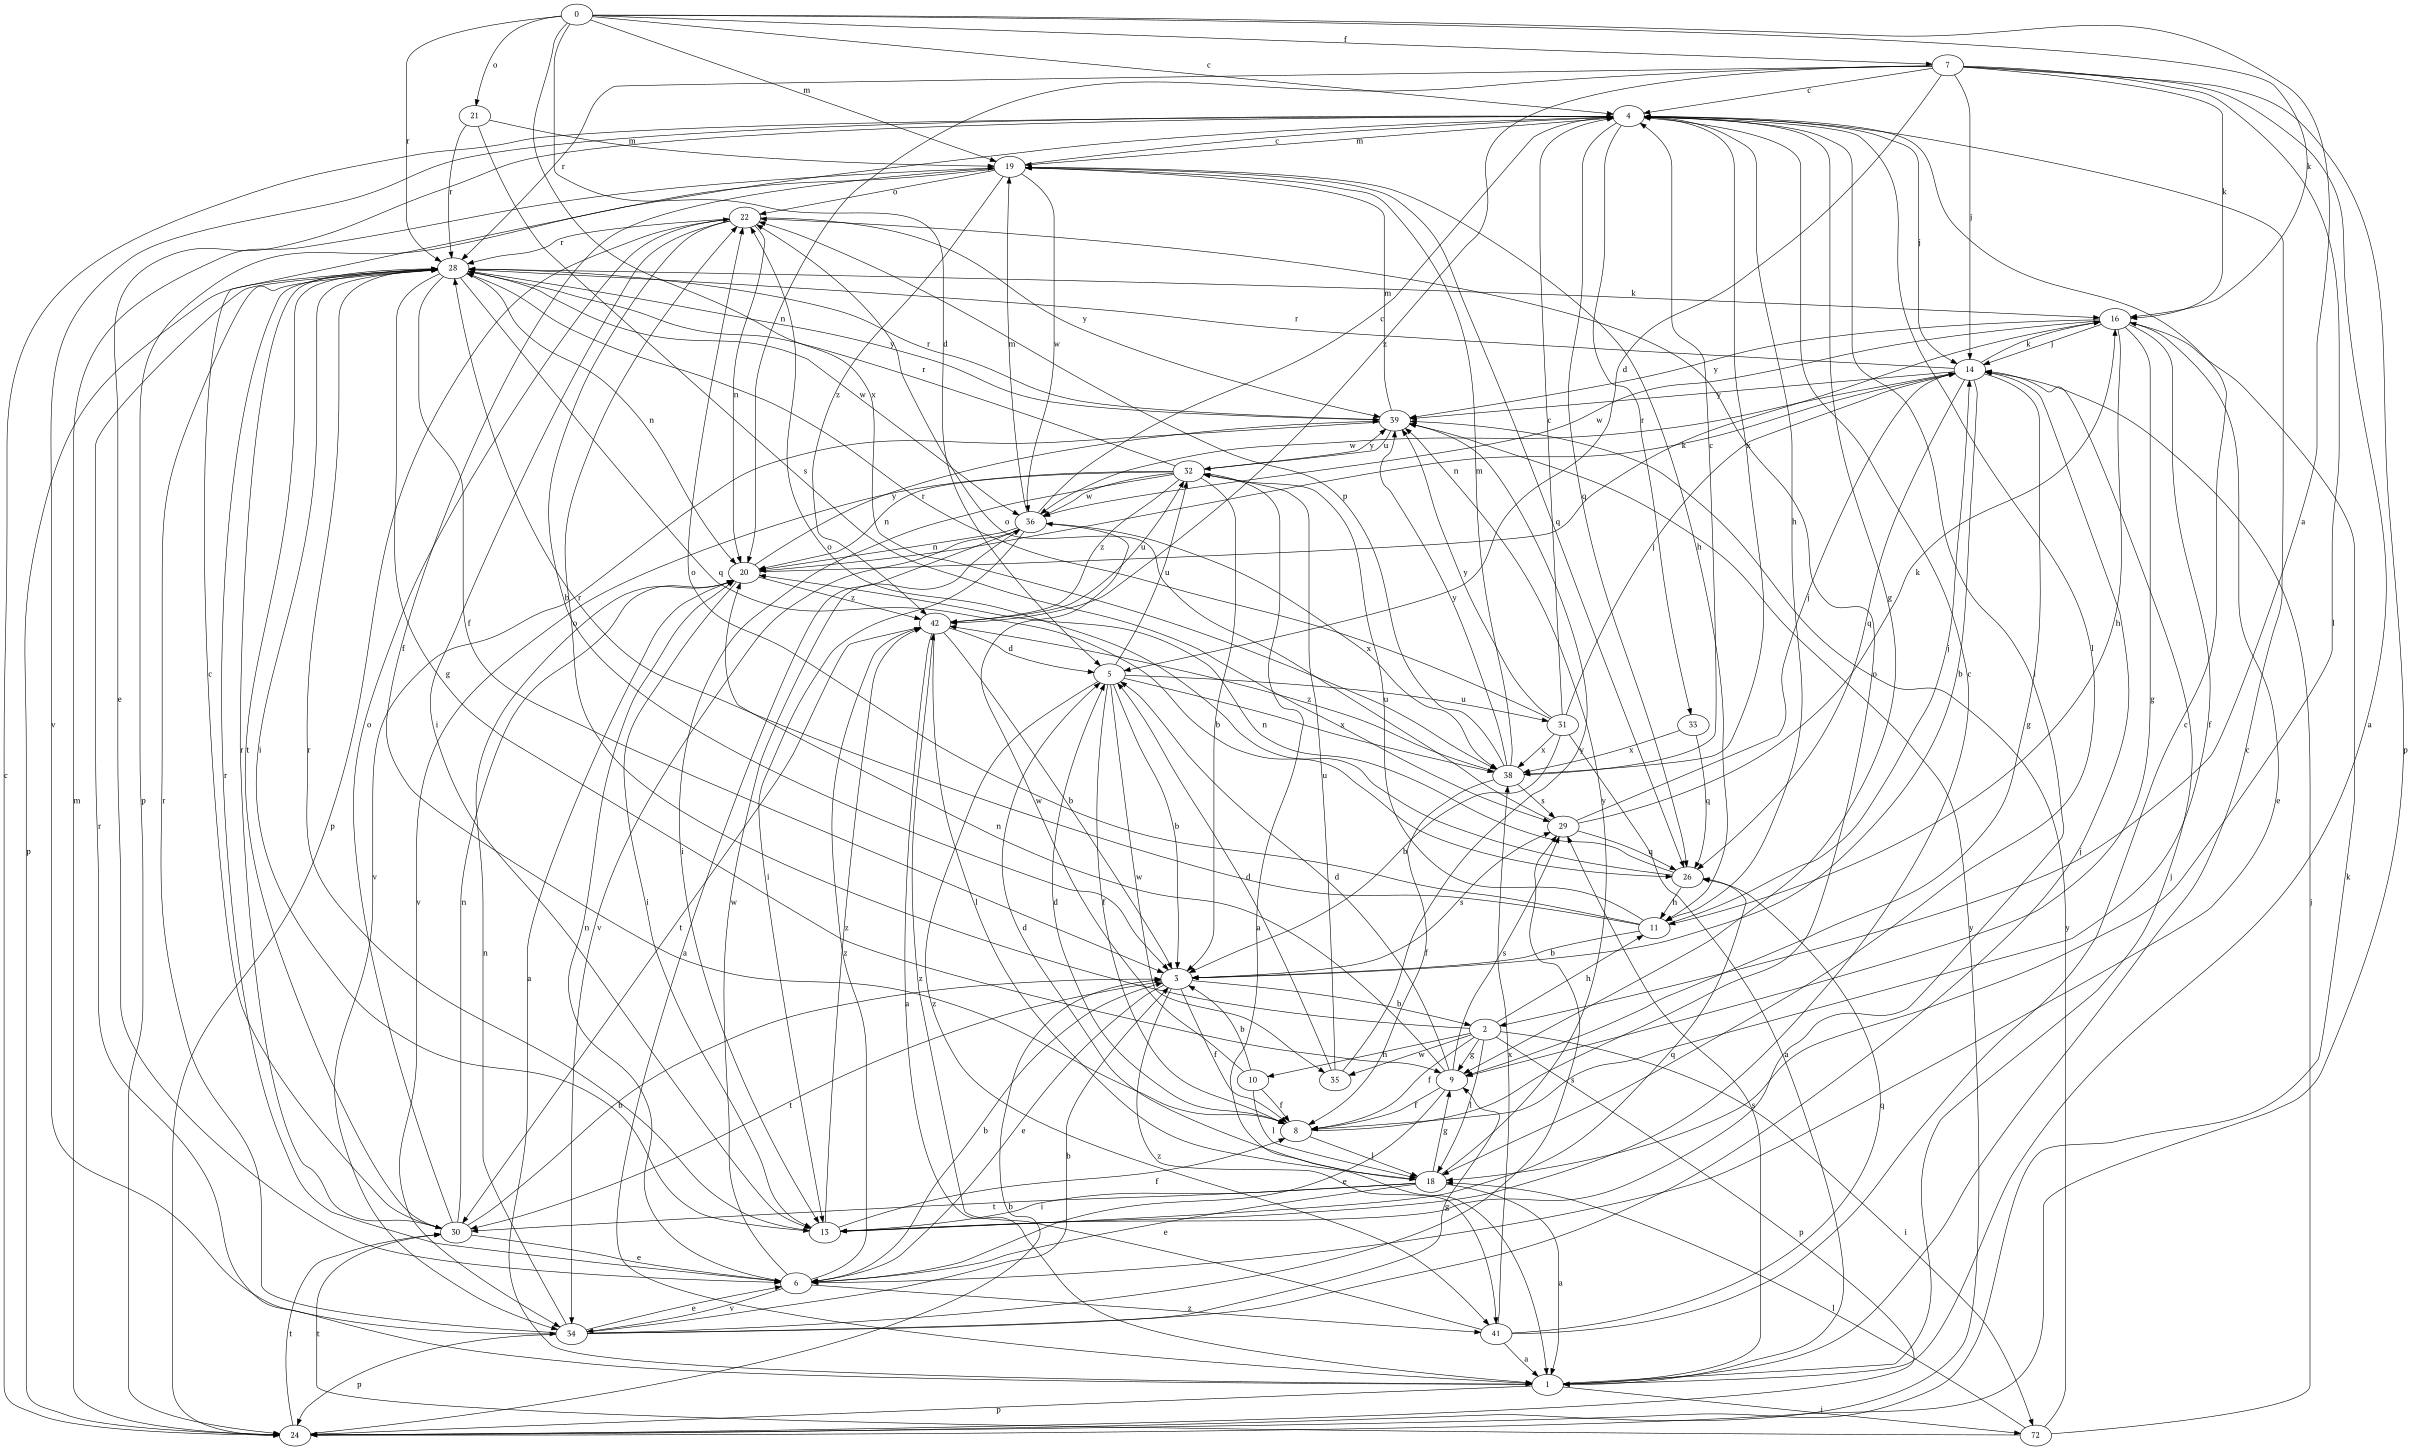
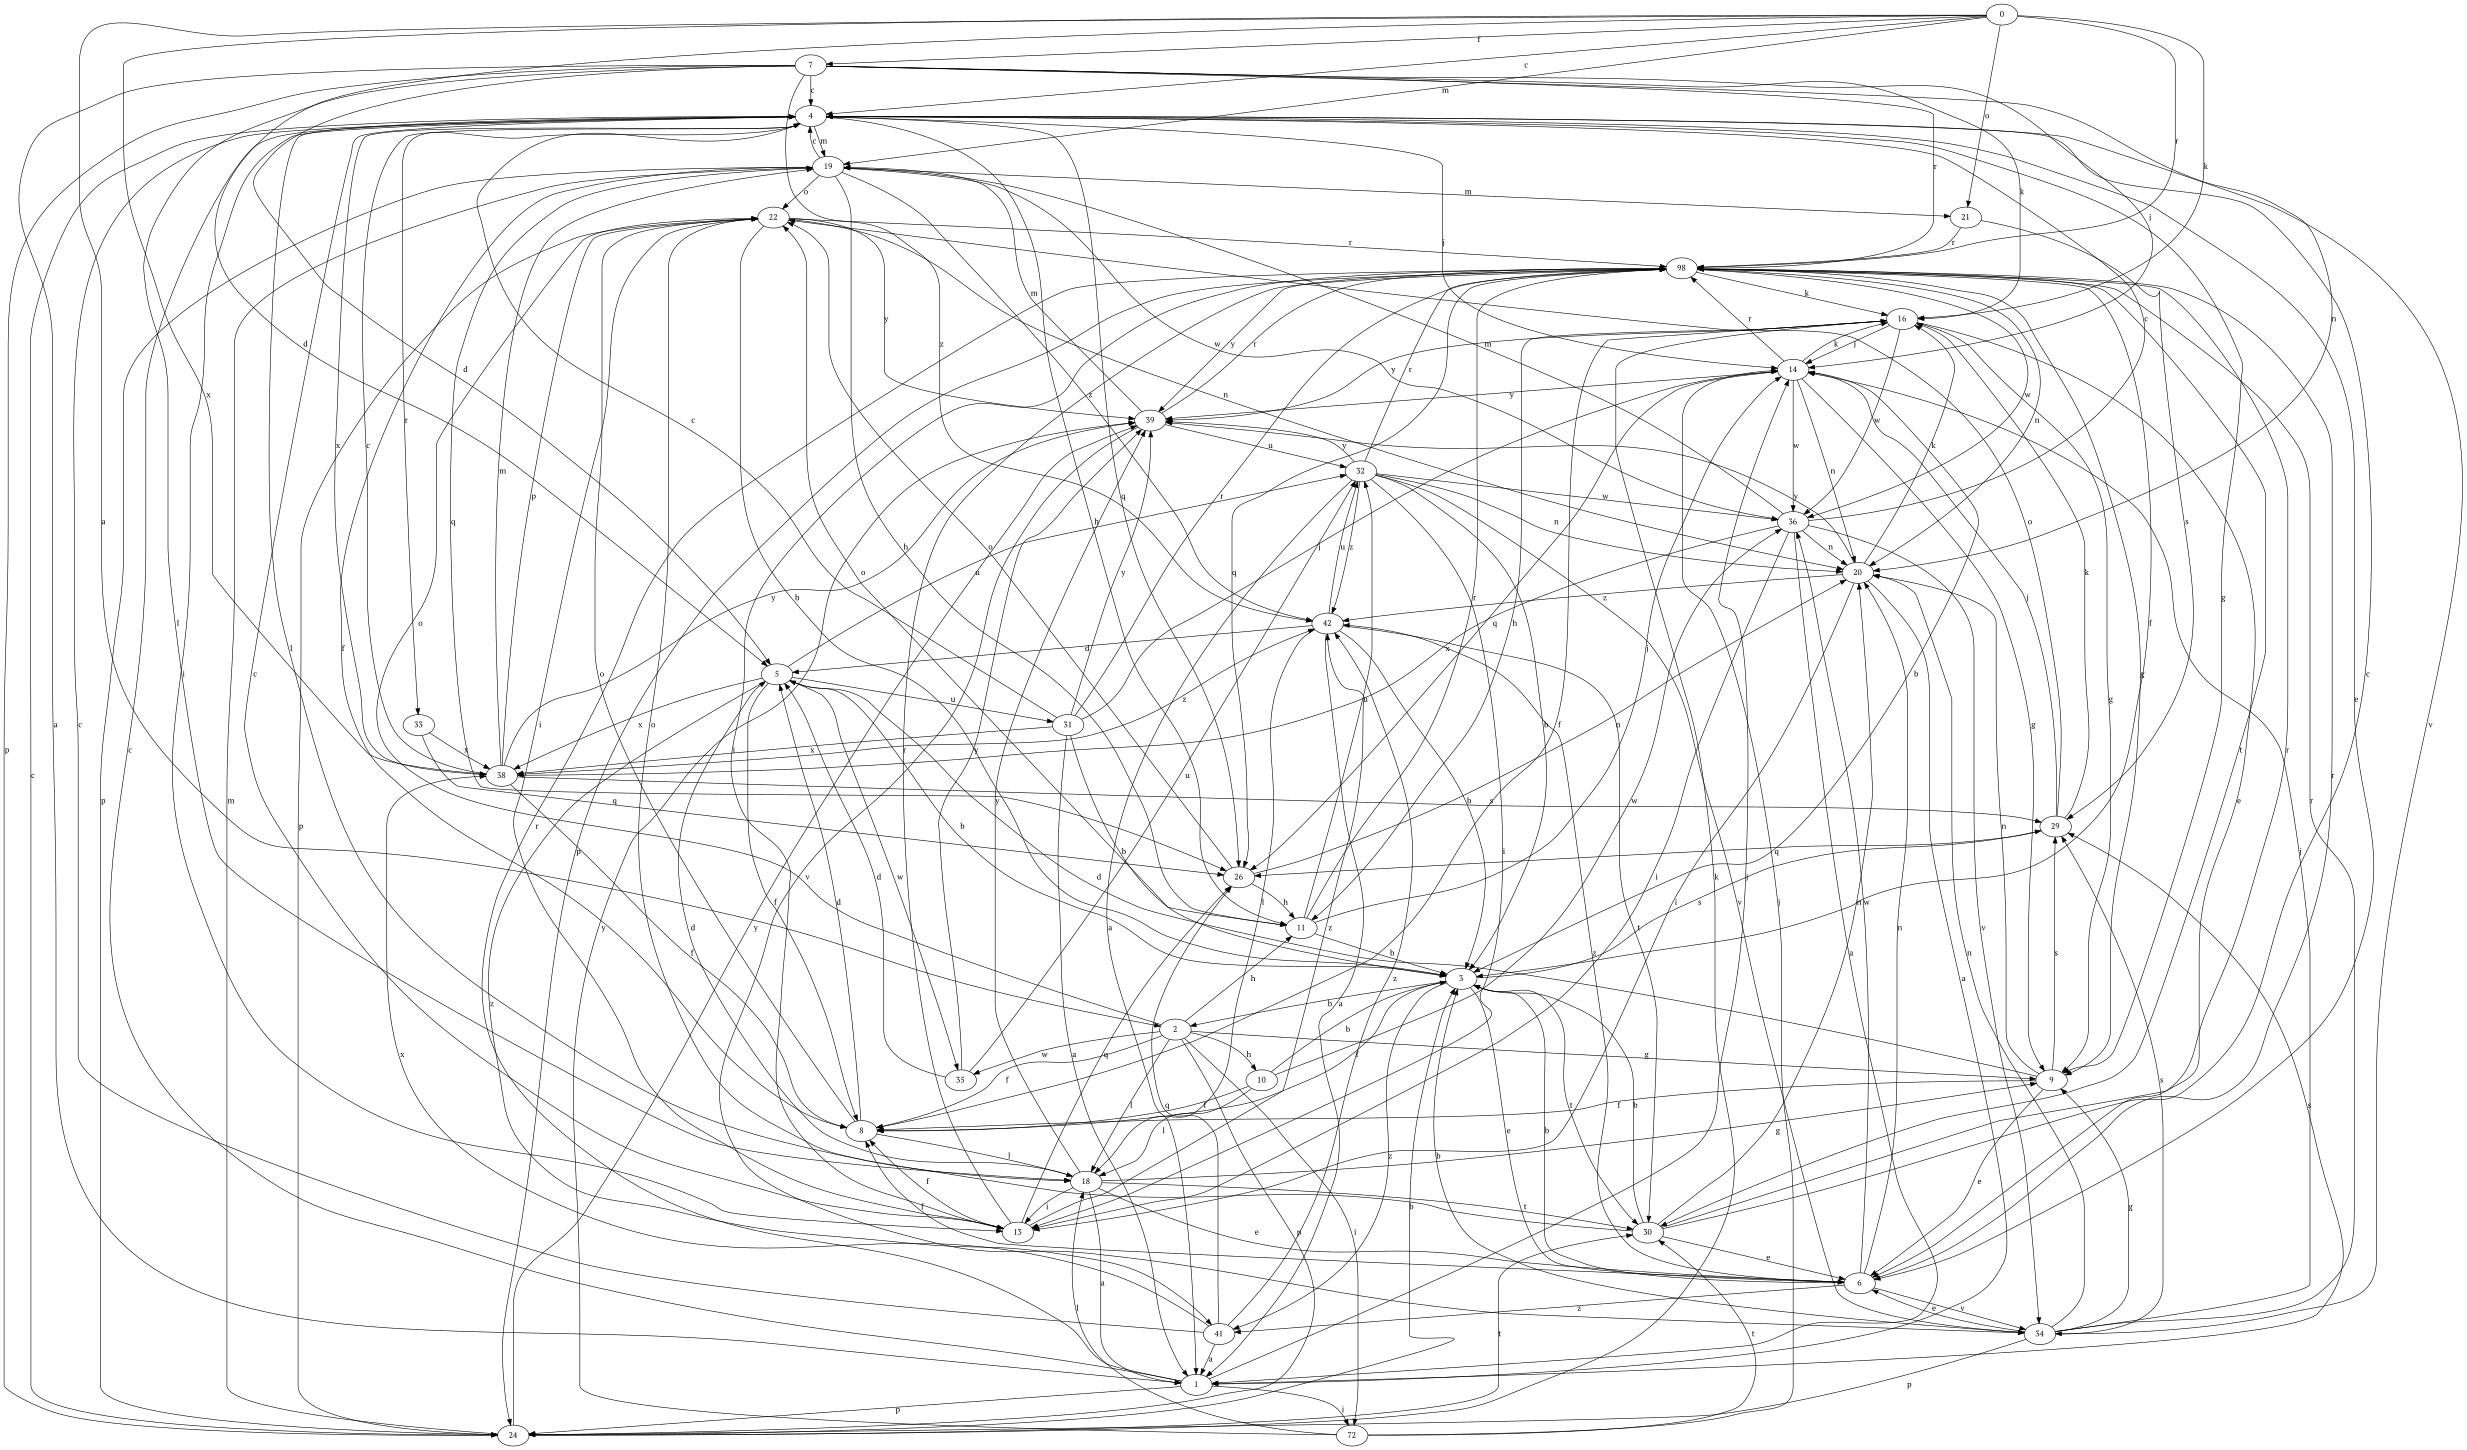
  strict digraph {
    fontname="PT Serif"
    node [fontname="PT Serif"]
    edge [fontname="PT Serif"]
    0
    4
    5
    7
    16
    19
    21
-   28
+   28 [label=98]
    38
    2
    14
    9
    11
    18
    6
    13
    26
    33
    34
    8
    35
    3
    41
    31
    32
    1
    24
    20
    42
    36
    39
    22
    29
    30
    n35 [label=72]
    10
    0 -> 4 [label=c]
    0 -> 5 [label=d]
    0 -> 7 [label=f]
    0 -> 16 [label=k]
    0 -> 19 [label=m]
    0 -> 21 [label=o]
    0 -> 28 [label=r]
    0 -> 38 [label=x]
    0 -> 2 [label=a]
    4 -> 19 [label=m]
    4 -> 38 [label=x]
    4 -> 14 [label=j]
    4 -> 9 [label=g]
    4 -> 11 [label=h]
    4 -> 18 [label=l]
    4 -> 6 [label=e]
    4 -> 13 [label=i]
    4 -> 26 [label=q]
    4 -> 33 [label=r]
    4 -> 34 [label=v]
    5 -> 38 [label=x]
    5 -> 8 [label=f]
    5 -> 35 [label=w]
    5 -> 3 [label=b]
    5 -> 41 [label=z]
    5 -> 31 [label=u]
    5 -> 32 [label=u]
    7 -> 4 [label=c]
    7 -> 5 [label=d]
    7 -> 16 [label=k]
    7 -> 28 [label=r]
    7 -> 14 [label=j]
    7 -> 18 [label=l]
    7 -> 1 [label=a]
    7 -> 24 [label=p]
    7 -> 20 [label=n]
    7 -> 42 [label=z]
    16 -> 14 [label=j]
    16 -> 9 [label=g]
    16 -> 11 [label=h]
    16 -> 6 [label=e]
    16 -> 8 [label=f]
    16 -> 36 [label=w]
    16 -> 39 [label=y]
    19 -> 4 [label=c]
    19 -> 11 [label=h]
    19 -> 26 [label=q]
    19 -> 8 [label=f]
    19 -> 24 [label=p]
    19 -> 42 [label=z]
    19 -> 36 [label=w]
    19 -> 22 [label=o]
-   21 -> 19 [label=m]
+   19 -> 21 [label=m]
    21 -> 28 [label=r]
    21 -> 29 [label=s]
    28 -> 16 [label=k]
    28 -> 9 [label=g]
    28 -> 13 [label=i]
    28 -> 26 [label=q]
    28 -> 3 [label=f]
    28 -> 24 [label=p]
    28 -> 20 [label=n]
    28 -> 36 [label=w]
    28 -> 39 [label=y]
    28 -> 30 [label=t]
    38 -> 4 [label=c]
    38 -> 19 [label=m]
    38 -> 8 [label=f]
    38 -> 42 [label=z]
    38 -> 39 [label=y]
    38 -> 22 [label=p]
    38 -> 29 [label=s]
    2 -> 9 [label=g]
    2 -> 11 [label=h]
    2 -> 18 [label=l]
    2 -> 8 [label=f]
    2 -> 35 [label=w]
    2 -> 24 [label=p]
    2 -> 22 [label=o]
    2 -> n35 [label=i]
    2 -> 10 [label=h]
    14 -> 16 [label=k]
    14 -> 28 [label=r]
    14 -> 9 [label=g]
    14 -> 26 [label=q]
    14 -> 3 [label=b]
    14 -> 20 [label=n]
    14 -> 36 [label=w]
    14 -> 39 [label=y]
    9 -> 5 [label=d]
    9 -> 6 [label=e]
    9 -> 8 [label=f]
    9 -> 20 [label=n]
    9 -> 29 [label=s]
    11 -> 28 [label=r]
    11 -> 14 [label=j]
    11 -> 3 [label=b]
    11 -> 32 [label=u]
    11 -> 22 [label=o]
    18 -> 5 [label=d]
    18 -> 9 [label=g]
    18 -> 6 [label=e]
    18 -> 13 [label=i]
    18 -> 1 [label=a]
    18 -> 39 [label=y]
    18 -> 30 [label=t]
    6 -> 28 [label=r]
    6 -> 34 [label=v]
+   6 -> 8 [label=f]
    6 -> 3 [label=b]
    6 -> 41 [label=z]
    6 -> 20 [label=n]
    6 -> 42 [label=z]
    6 -> 36 [label=w]
    13 -> 4 [label=c]
    13 -> 28 [label=r]
    13 -> 26 [label=q]
    13 -> 8 [label=f]
    13 -> 42 [label=z]
    26 -> 11 [label=h]
    26 -> 20 [label=n]
    26 -> 22 [label=o]
    33 -> 38 [label=x]
    33 -> 26 [label=q]
    34 -> 28 [label=r]
    34 -> 14 [label=j]
    34 -> 9 [label=g]
    34 -> 6 [label=e]
    34 -> 3 [label=b]
    34 -> 24 [label=p]
    34 -> 20 [label=n]
    34 -> 29 [label=s]
    8 -> 5 [label=d]
    8 -> 18 [label=l]
    8 -> 22 [label=o]
    35 -> 5 [label=d]
    35 -> 32 [label=u]
    35 -> 39 [label=y]
    3 -> 2 [label=b]
    3 -> 6 [label=e]
    3 -> 8 [label=f]
    3 -> 41 [label=z]
    3 -> 29 [label=s]
    3 -> 30 [label=t]
    41 -> 4 [label=c]
    41 -> 38 [label=x]
    41 -> 26 [label=q]
    41 -> 1 [label=a]
    41 -> 42 [label=z]
    31 -> 4 [label=c]
    31 -> 28 [label=r]
    31 -> 38 [label=x]
    31 -> 14 [label=j]
    31 -> 3 [label=b]
    31 -> 1 [label=a]
    31 -> 39 [label=y]
    32 -> 28 [label=r]
    32 -> 13 [label=i]
    32 -> 34 [label=v]
    32 -> 3 [label=b]
    32 -> 1 [label=a]
    32 -> 20 [label=n]
    32 -> 42 [label=z]
    32 -> 36 [label=w]
    32 -> 39 [label=y]
    1 -> 4 [label=c]
    1 -> 28 [label=r]
    1 -> 14 [label=j]
    1 -> 24 [label=p]
    1 -> 29 [label=s]
    1 -> n35 [label=i]
    24 -> 4 [label=c]
    24 -> 16 [label=k]
    24 -> 19 [label=m]
    24 -> 3 [label=b]
    24 -> 39 [label=y]
    24 -> 30 [label=t]
    20 -> 16 [label=k]
    20 -> 13 [label=i]
    20 -> 1 [label=a]
    20 -> 42 [label=z]
    20 -> 39 [label=y]
    42 -> 5 [label=d]
    42 -> 18 [label=l]
    42 -> 3 [label=b]
    42 -> 32 [label=u]
    42 -> 1 [label=a]
    42 -> 30 [label=t]
    36 -> 4 [label=c]
    36 -> 19 [label=m]
    36 -> 38 [label=x]
    36 -> 13 [label=i]
    36 -> 34 [label=v]
    36 -> 1 [label=a]
    36 -> 20 [label=n]
    39 -> 19 [label=m]
    39 -> 28 [label=r]
    39 -> 34 [label=v]
    39 -> 32 [label=u]
    22 -> 28 [label=r]
    22 -> 13 [label=i]
    22 -> 3 [label=b]
    22 -> 24 [label=p]
    22 -> 20 [label=n]
    22 -> 39 [label=y]
    29 -> 16 [label=k]
    29 -> 14 [label=j]
    29 -> 26 [label=q]
    29 -> 22 [label=o]
    30 -> 4 [label=c]
    30 -> 28 [label=r]
    30 -> 6 [label=e]
    30 -> 3 [label=b]
    30 -> 20 [label=n]
    30 -> 22 [label=o]
    n35 -> 14 [label=j]
    n35 -> 18 [label=l]
    n35 -> 39 [label=y]
    n35 -> 30 [label=t]
    10 -> 18 [label=l]
    10 -> 8 [label=f]
    10 -> 3 [label=b]
    10 -> 36 [label=w]
  }
